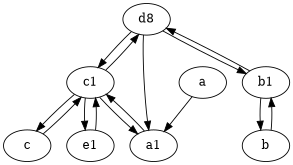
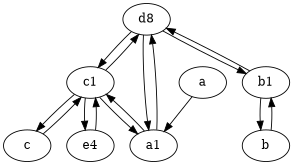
  digraph {
    n1 [label=d8]
    c1
    b1
    a1
    c
-   e1
+   e1 [label=e4]
    b
    a
    n1 -> c1
    n1 -> b1
    n1 -> a1
    c1 -> n1
    c1 -> a1
    c1 -> c
    c1 -> e1
    b1 -> n1
    b1 -> b
+   a1 -> n1
    a1 -> c1
    c -> c1
    e1 -> c1
    b -> b1
    a -> a1
  }
